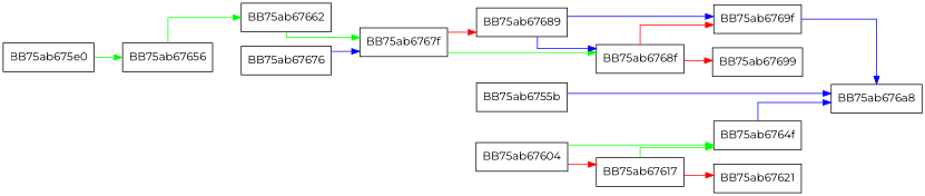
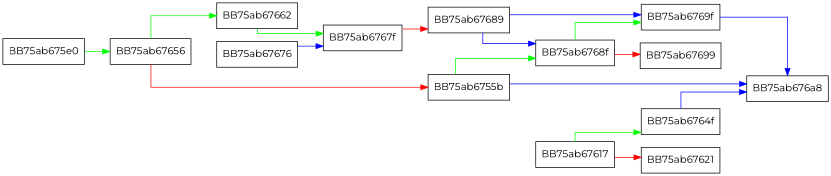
  digraph {
    fontname=Montserrat
    rankdir=LR
    splines=ortho
    node [fontname=Montserrat shape=box]
    edge [color=green fontname=Montserrat]
    BB75ab675e0
    BB75ab67656
    BB75ab67662
    n4 [label=BB75ab6755b]
-   BB75ab67604
    BB75ab6764f
    BB75ab67617
    BB75ab6767f
    BB75ab676a8
    BB75ab67621
    BB75ab6768f
    BB75ab67689
    BB75ab67676
    BB75ab6769f
    BB75ab67699
    BB75ab675e0 -> BB75ab67656
    BB75ab67656 -> BB75ab67662
+   BB75ab67656 -> n4 [color=red]
    BB75ab67662 -> BB75ab6767f
    n4 -> BB75ab676a8 [color=blue]
-   BB75ab67604 -> BB75ab6764f
-   BB75ab67604 -> BB75ab67617 [color=red]
    BB75ab6764f -> BB75ab676a8 [color=blue]
    BB75ab67617 -> BB75ab6764f
    BB75ab67617 -> BB75ab67621 [color=red]
-   BB75ab6767f -> BB75ab6768f
+   n4 -> BB75ab6768f
    BB75ab6767f -> BB75ab67689 [color=red]
-   BB75ab6768f -> BB75ab6769f [color=red]
+   BB75ab6768f -> BB75ab6769f
    BB75ab6768f -> BB75ab67699 [color=red]
    BB75ab67689 -> BB75ab6768f [color=blue]
    BB75ab67689 -> BB75ab6769f [color=blue]
    BB75ab67676 -> BB75ab6767f [color=blue]
    BB75ab6769f -> BB75ab676a8 [color=blue]
  }
